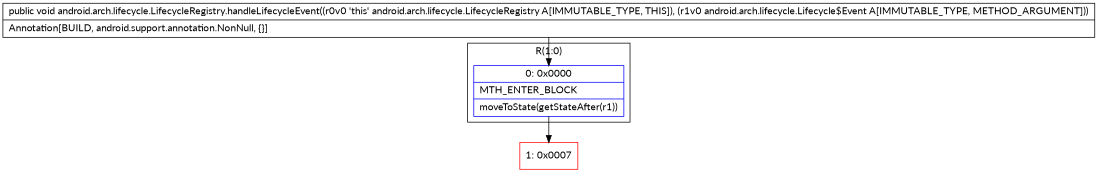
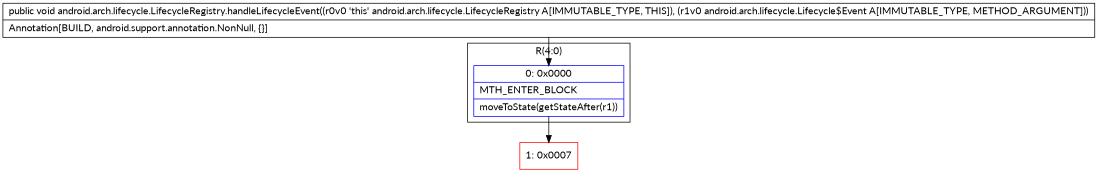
  digraph {
    fontname=Lato
    node [shape=record fontname=Lato]
    edge [fontname=Lato]
    n1 [color=blue label="{0\:\ 0x0000|MTH_ENTER_BLOCK\l|moveToState(getStateAfter(r1))\l}"]
    n2 [color=red label="{1\:\ 0x0007}"]
    n3 [label="{public void android.arch.lifecycle.LifecycleRegistry.handleLifecycleEvent((r0v0 'this' android.arch.lifecycle.LifecycleRegistry A[IMMUTABLE_TYPE, THIS]), (r1v0 android.arch.lifecycle.Lifecycle$Event A[IMMUTABLE_TYPE, METHOD_ARGUMENT]))  | Annotation[BUILD, android.support.annotation.NonNull, \{\}]\l}"]
    subgraph cluster_1 {
-     label="R(1:0)"
+     label="R(4:0)"
      n1
    }
    n1 -> n2
    n3 -> n1
  }
